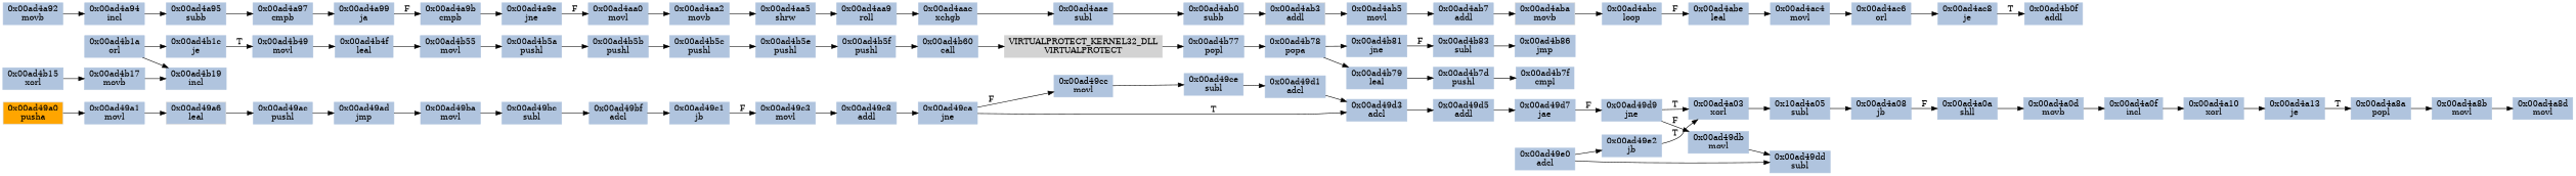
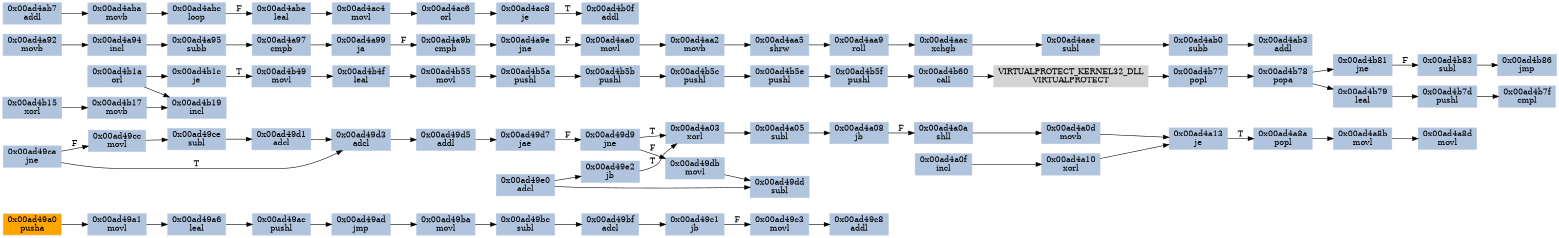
  strict digraph {
    rankdir=LR
    node [color=lightsteelblue fillcolor=lightsteelblue shape=rectangle style=filled]
    edge [color="#000000"]
    n1 [label="0x00ad49ba\nmovl"]
    n2 [label="0x00ad49bc\nsubl"]
    n3 [label="0x00ad49bf\nadcl"]
    n4 [label="0x00ad49c1\njb"]
    n5 [color=lightgrey label="0x00ad49a6\nleal"]
    n6 [label="0x00ad49ac\npushl"]
    n7 [label="0x00ad49ad\njmp"]
    n8 [label="0x00ad49d5\naddl"]
    n9 [label="0x00ad49d7\njae"]
    n10 [label="0x00ad49d9\njne"]
    n11 [label="0x00ad4a03\nxorl"]
    n12 [label="0x00ad49db\nmovl"]
    n13 [label="0x00ad4b17\nmovb"]
    n14 [label="0x00ad4b19\nincl"]
    n15 [label="0x00ad4b1a\norl"]
    n16 [label="0x00ad4b1c\nje"]
    n17 [label="0x00ad4a8d\nmovl"]
    n18 [label="0x00ad4a92\nmovb"]
    n19 [label="0x00ad4a94\nincl"]
    n20 [label="0x00ad4a95\nsubb"]
    n21 [label="0x00ad4aa9\nroll"]
    n22 [label="0x00ad4aac\nxchgb"]
    n23 [label="0x00ad4aae\nsubl"]
    n24 [label="0x00ad4ab0\nsubb"]
    n25 [label="0x00ad4b7d\npushl"]
    n26 [label="0x00ad4b7f\ncmpl"]
    n27 [label="0x00ad4b81\njne"]
    n28 [label="0x00ad4b83\nsubl"]
    n29 [label="0x00ad49dd\nsubl"]
    n30 [label="0x00ad49e0\nadcl"]
    n31 [label="0x00ad49e2\njb"]
    n32 [label="0x00ad49cc\nmovl"]
    n33 [label="0x00ad49ce\nsubl"]
    n34 [label="0x00ad49d1\nadcl"]
    n35 [label="0x00ad49d3\nadcl"]
    n36 [color=lightgrey label="0x00ad4ab3\naddl"]
-   n37 [label="0x00ad4ab5\nmovl"]
    n38 [label="0x00ad4b49\nmovl"]
    n39 [label="0x00ad4b4f\nleal"]
    n40 [label="0x00ad4b5e\npushl"]
    n41 [label="0x00ad4b5f\npushl"]
    n42 [label="0x00ad4b60\ncall"]
    n43 [color=lightgrey fillcolor=lightgrey label="VIRTUALPROTECT_KERNEL32_DLL\nVIRTUALPROTECT"]
    n44 [label="0x00ad4aa5\nshrw"]
    n45 [label="0x00ad4b86\njmp"]
    n46 [label="0x00ad4a8b\nmovl"]
-   n47 [label="0x10ad4a05\nsubl"]
+   n47 [label="0x00ad4a05\nsubl"]
    n48 [label="0x00ad4b77\npopl"]
    n49 [label="0x00ad4b78\npopa"]
    n50 [label="0x00ad4b79\nleal"]
    n51 [label="0x00ad4b55\nmovl"]
    n52 [label="0x00ad4b5a\npushl"]
    n53 [label="0x00ad4b5b\npushl"]
    n54 [label="0x00ad4a8a\npopl"]
    n55 [label="0x00ad49c3\nmovl"]
    n56 [label="0x00ad49c8\naddl"]
    n57 [label="0x00ad4abe\nleal"]
    n58 [label="0x00ad4ac4\nmovl"]
    n59 [label="0x00ad4ac6\norl"]
    n60 [label="0x00ad4ac8\nje"]
    n61 [label="0x00ad4b5c\npushl"]
    n62 [label="0x00ad4aa2\nmovb"]
    n63 [label="0x00ad4a08\njb"]
    n64 [label="0x00ad4a0a\nshll"]
    n65 [label="0x00ad4a0d\nmovb"]
    n66 [label="0x00ad4a0f\nincl"]
    n67 [label="0x00ad4b15\nxorl"]
    n68 [label="0x00ad49ca\njne"]
    n69 [label="0x00ad4a10\nxorl"]
    n70 [label="0x00ad4a13\nje"]
    n71 [label="0x00ad4b0f\naddl"]
    n72 [label="0x00ad4a99\nja"]
    n73 [label="0x00ad4a9b\ncmpb"]
    n74 [label="0x00ad4a9e\njne"]
    n75 [label="0x00ad4aa0\nmovl"]
    n76 [label="0x00ad4ab7\naddl"]
    n77 [color=lightgrey label="0x00ad4aba\nmovb"]
    n78 [label="0x00ad4abc\nloop"]
    n79 [label="0x00ad4a97\ncmpb"]
    n80 [label="0x00ad49a1\nmovl"]
    n81 [color=lightgrey fillcolor=orange label="0x00ad49a0\npusha"]
    n1 -> n2
    n2 -> n3
    n3 -> n4
    n4 -> n55 [label=F]
    n5 -> n6
    n6 -> n7
    n7 -> n1
    n8 -> n9
    n9 -> n10 [label=F]
    n10 -> n11 [label=T]
    n10 -> n12 [label=F]
    n11 -> n47
    n12 -> n29
    n13 -> n14
    n15 -> n14
    n15 -> n16
    n16 -> n38 [label=T]
    n18 -> n19
    n19 -> n20
    n20 -> n79
    n21 -> n22
    n22 -> n23
    n23 -> n24
    n24 -> n36
    n25 -> n26
    n27 -> n28 [label=F]
    n28 -> n45
    n30 -> n29
    n30 -> n31
    n31 -> n11 [label=T]
    n32 -> n33
    n33 -> n34
    n34 -> n35
    n35 -> n8
-   n36 -> n37
-   n37 -> n76
    n38 -> n39
    n39 -> n51
    n40 -> n41
    n41 -> n42
    n42 -> n43
    n43 -> n48
    n44 -> n21
    n46 -> n17
    n47 -> n63
    n48 -> n49
    n49 -> n27
    n49 -> n50
    n50 -> n25
    n51 -> n52
    n52 -> n53
    n53 -> n61
    n54 -> n46
    n55 -> n56
-   n56 -> n68
    n57 -> n58
    n58 -> n59
    n59 -> n60
    n60 -> n71 [label=T]
    n61 -> n40
    n62 -> n44
    n63 -> n64 [label=F]
    n64 -> n65
-   n65 -> n66
+   n65 -> n70
    n66 -> n69
    n67 -> n13
    n68 -> n32 [label=F]
    n68 -> n35 [label=T]
    n69 -> n70
    n70 -> n54 [label=T]
    n72 -> n73 [label=F]
    n73 -> n74
    n74 -> n75 [label=F]
    n75 -> n62
    n76 -> n77
    n77 -> n78
    n78 -> n57 [label=F]
    n79 -> n72
    n80 -> n5
    n81 -> n80
  }
